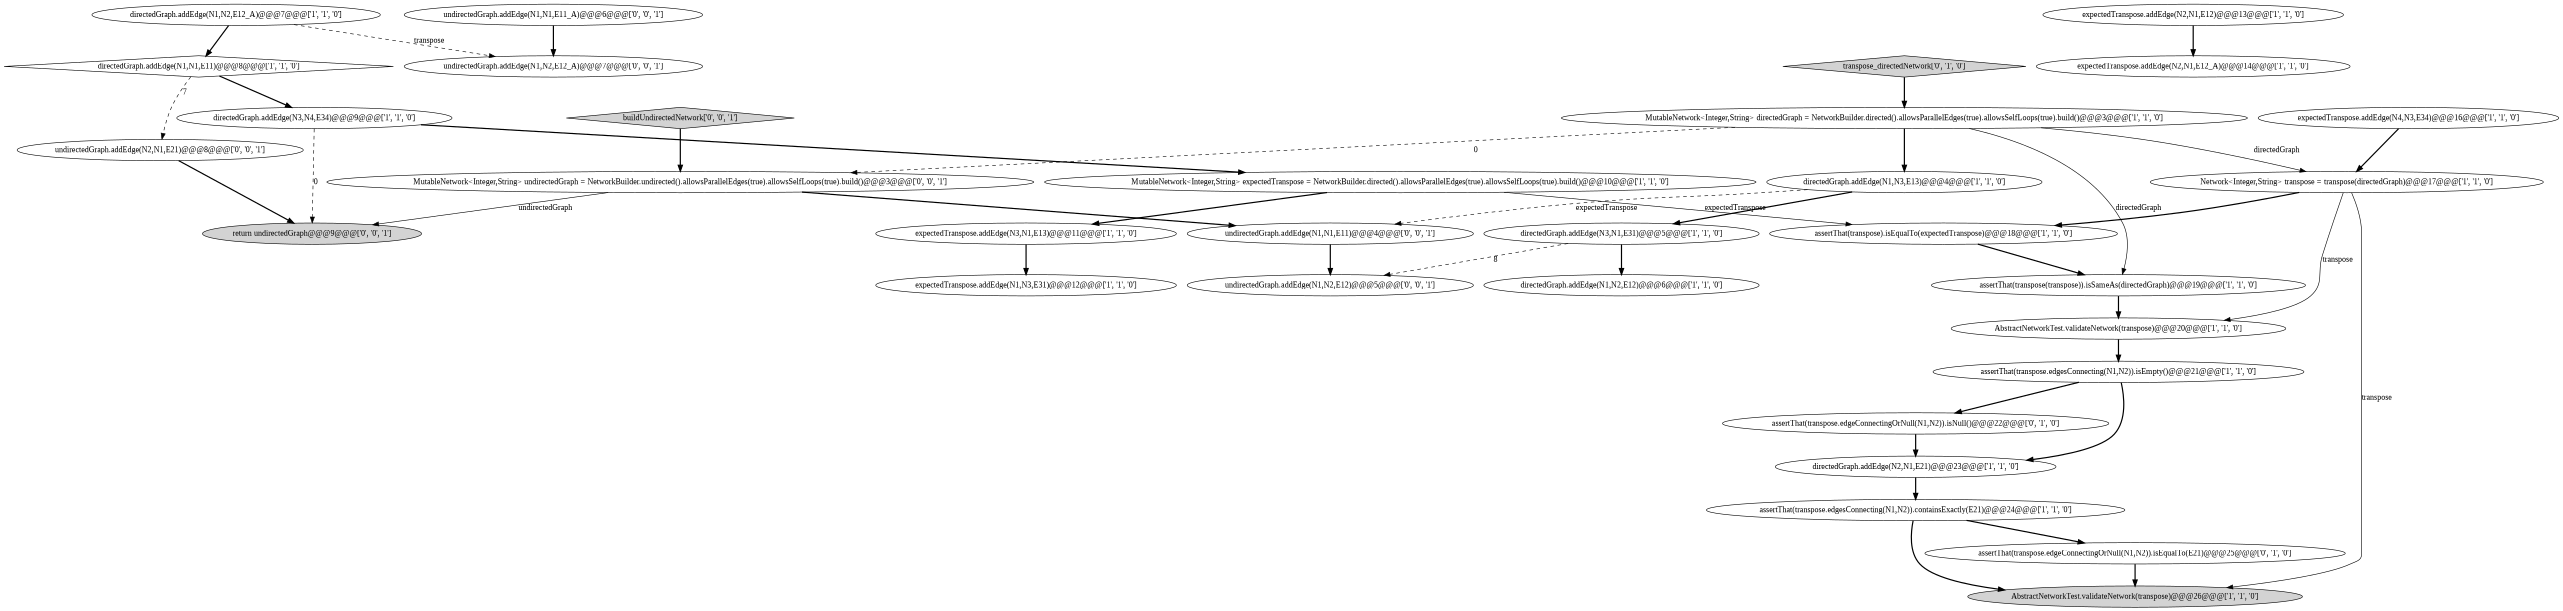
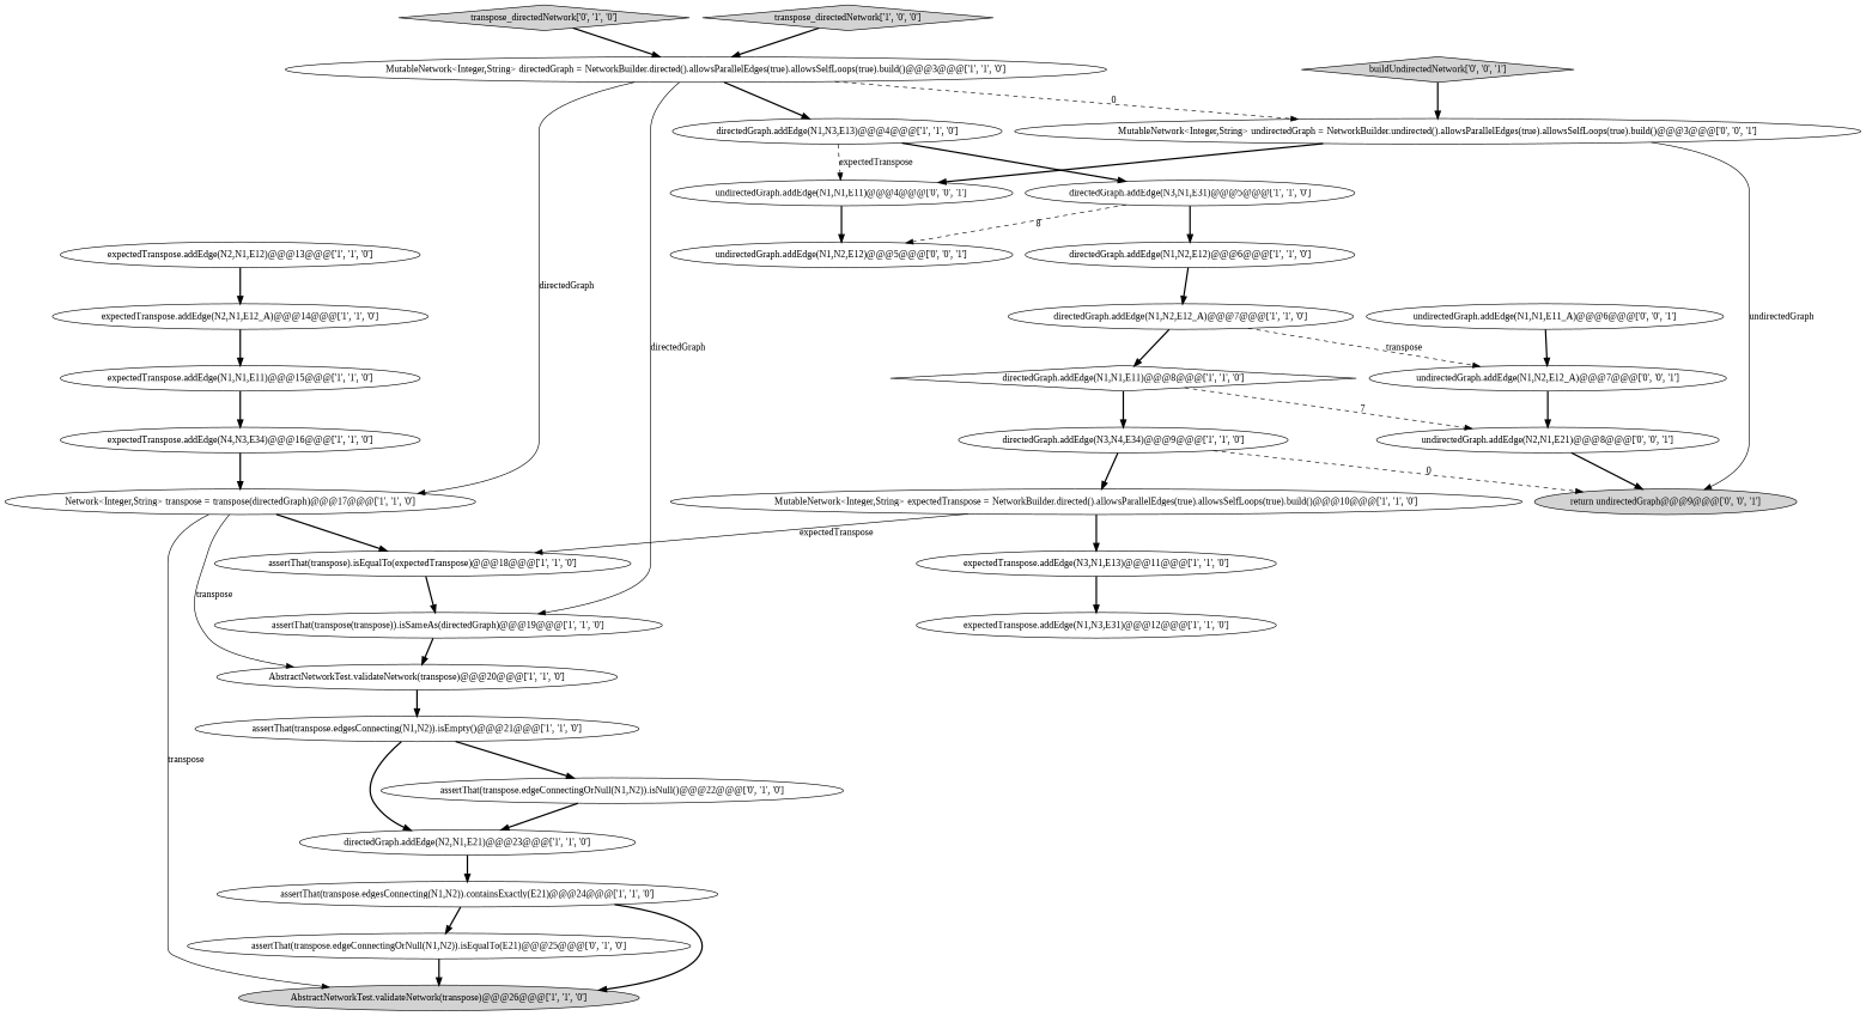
  digraph {
    fontname="Liberation Serif"
    node [fillcolor=white fontname="Liberation Serif" shape=ellipse style=filled]
    edge [fontname="Liberation Serif" style=bold]
    n1 [label="assertThat(transpose).isEqualTo(expectedTranspose)@@@18@@@['1', '1', '0']"]
    n2 [label="assertThat(transpose(transpose)).isSameAs(directedGraph)@@@19@@@['1', '1', '0']"]
    n3 [label="AbstractNetworkTest.validateNetwork(transpose)@@@20@@@['1', '1', '0']"]
    n4 [label="undirectedGraph.addEdge(N1,N1,E11_A)@@@6@@@['0', '0', '1']"]
    n5 [label="undirectedGraph.addEdge(N1,N2,E12_A)@@@7@@@['0', '0', '1']"]
    n6 [label="undirectedGraph.addEdge(N2,N1,E21)@@@8@@@['0', '0', '1']"]
    n7 [fillcolor=lightgray label="return undirectedGraph@@@9@@@['0', '0', '1']"]
    n8 [label="directedGraph.addEdge(N1,N2,E12)@@@6@@@['1', '1', '0']"]
    n9 [label="directedGraph.addEdge(N1,N2,E12_A)@@@7@@@['1', '1', '0']"]
    n10 [label="directedGraph.addEdge(N1,N1,E11)@@@8@@@['1', '1', '0']" shape=diamond]
    n11 [label="MutableNetwork<Integer,String> expectedTranspose = NetworkBuilder.directed().allowsParallelEdges(true).allowsSelfLoops(true).build()@@@10@@@['1', '1', '0']"]
    n12 [label="expectedTranspose.addEdge(N3,N1,E13)@@@11@@@['1', '1', '0']"]
    n13 [label="expectedTranspose.addEdge(N1,N3,E31)@@@12@@@['1', '1', '0']"]
    n14 [label="directedGraph.addEdge(N3,N1,E31)@@@5@@@['1', '1', '0']"]
    n15 [label="undirectedGraph.addEdge(N1,N2,E12)@@@5@@@['0', '0', '1']"]
    n16 [label="assertThat(transpose.edgesConnecting(N1,N2)).isEmpty()@@@21@@@['1', '1', '0']"]
    n17 [label="assertThat(transpose.edgeConnectingOrNull(N1,N2)).isNull()@@@22@@@['0', '1', '0']"]
    n18 [label="directedGraph.addEdge(N2,N1,E21)@@@23@@@['1', '1', '0']"]
    n19 [label="assertThat(transpose.edgesConnecting(N1,N2)).containsExactly(E21)@@@24@@@['1', '1', '0']"]
    n20 [label="directedGraph.addEdge(N3,N4,E34)@@@9@@@['1', '1', '0']"]
    n21 [label="undirectedGraph.addEdge(N1,N1,E11)@@@4@@@['0', '0', '1']"]
    n22 [label="expectedTranspose.addEdge(N2,N1,E12)@@@13@@@['1', '1', '0']"]
    n23 [label="expectedTranspose.addEdge(N2,N1,E12_A)@@@14@@@['1', '1', '0']"]
+   n24 [label="expectedTranspose.addEdge(N1,N1,E11)@@@15@@@['1', '1', '0']"]
    n25 [label="assertThat(transpose.edgeConnectingOrNull(N1,N2)).isEqualTo(E21)@@@25@@@['0', '1', '0']"]
    n26 [fillcolor=lightgray label="AbstractNetworkTest.validateNetwork(transpose)@@@26@@@['1', '1', '0']"]
    n27 [fillcolor=lightgray label="buildUndirectedNetwork['0', '0', '1']" shape=diamond]
    n28 [label="MutableNetwork<Integer,String> undirectedGraph = NetworkBuilder.undirected().allowsParallelEdges(true).allowsSelfLoops(true).build()@@@3@@@['0', '0', '1']"]
    n29 [fillcolor=lightgray label="transpose_directedNetwork['0', '1', '0']" shape=diamond]
    n30 [label="MutableNetwork<Integer,String> directedGraph = NetworkBuilder.directed().allowsParallelEdges(true).allowsSelfLoops(true).build()@@@3@@@['1', '1', '0']"]
    n31 [label="Network<Integer,String> transpose = transpose(directedGraph)@@@17@@@['1', '1', '0']"]
    n32 [label="directedGraph.addEdge(N1,N3,E13)@@@4@@@['1', '1', '0']"]
    n33 [label="expectedTranspose.addEdge(N4,N3,E34)@@@16@@@['1', '1', '0']"]
+   n34 [fillcolor=lightgray label="transpose_directedNetwork['1', '0', '0']" shape=diamond]
    n1 -> n2
    n2 -> n3
    n3 -> n16
    n4 -> n5
+   n5 -> n6
    n6 -> n7
+   n8 -> n9
    n9 -> n5 [label=transpose style=dashed]
    n9 -> n10
    n10 -> n6 [label=7 style=dashed]
    n10 -> n20
    n11 -> n1 [label=expectedTranspose style=solid]
    n11 -> n12
    n12 -> n13
    n14 -> n8
    n14 -> n15 [label=8 style=dashed]
    n16 -> n17
    n16 -> n18
    n17 -> n18
    n18 -> n19
    n19 -> n25
    n19 -> n26
    n20 -> n7 [label=0 style=dashed]
    n20 -> n11
    n21 -> n15
    n22 -> n23
+   n23 -> n24
+   n24 -> n33
    n25 -> n26
    n27 -> n28
    n28 -> n7 [label=undirectedGraph style=solid]
    n28 -> n21
    n29 -> n30
    n30 -> n2 [label=directedGraph style=solid]
    n30 -> n28 [label=0 style=dashed]
    n30 -> n31 [label=directedGraph style=solid]
    n30 -> n32
    n31 -> n1
    n31 -> n3 [label=transpose style=solid]
    n31 -> n26 [label=transpose style=solid]
    n32 -> n14
    n32 -> n21 [label=expectedTranspose style=dashed]
    n33 -> n31
+   n34 -> n30
  }
